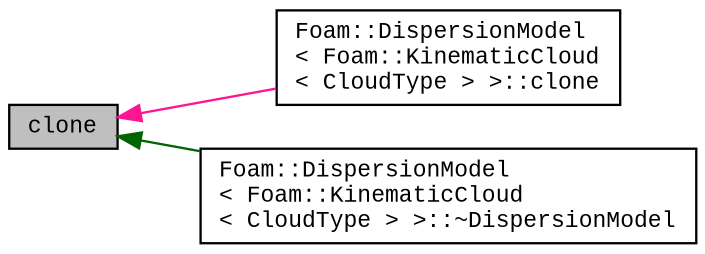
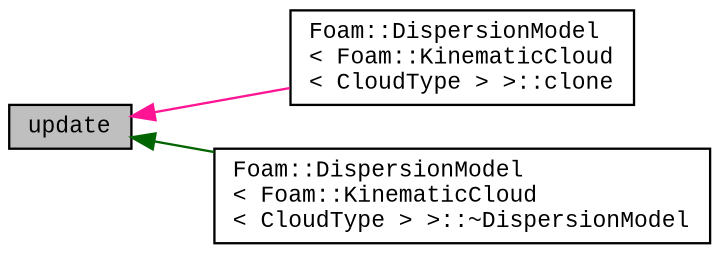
  digraph {
    rankdir=LR
    fontname="Liberation Mono"
    node [color=black fontname="Liberation Mono" fontsize=10 shape=record]
    edge [dir=back fontname="Liberation Mono" fontsize=10 labelfontname=FreeSans labelfontsize=10 style=solid]
-   n1 [fillcolor=grey75 fontcolor=black height=0.2 label=clone style=filled width=0.4]
+   n1 [fillcolor=grey75 fontcolor=black height=0.2 label=update style=filled width=0.4]
    n2 [height=0.2 label="Foam::DispersionModel\l\< Foam::KinematicCloud\l\< CloudType \> \>::clone" width=0.4]
    n3 [height=0.2 label="Foam::DispersionModel\l\< Foam::KinematicCloud\l\< CloudType \> \>::~DispersionModel" width=0.4]
    n1 -> n2 [color=deeppink]
    n1 -> n3 [color=darkgreen]
  }
